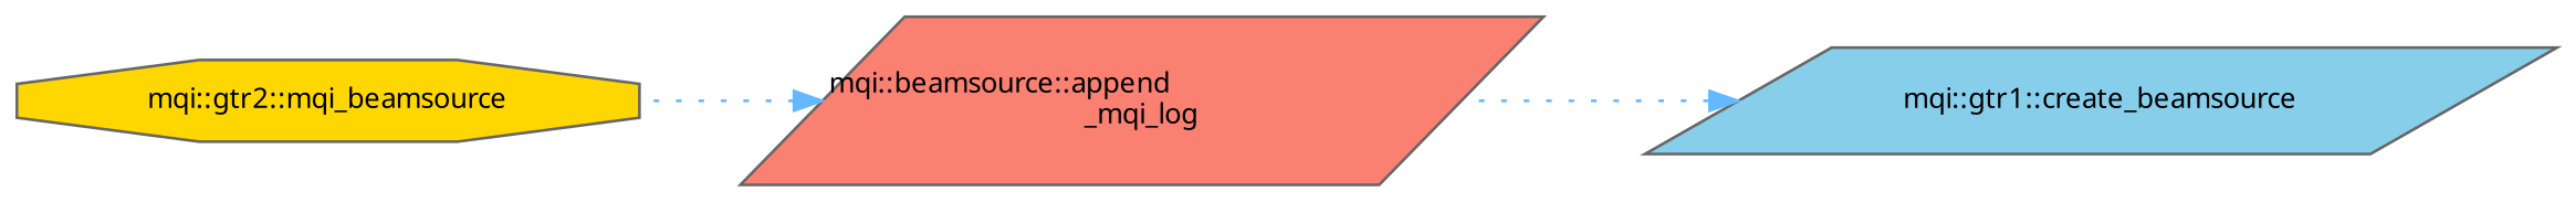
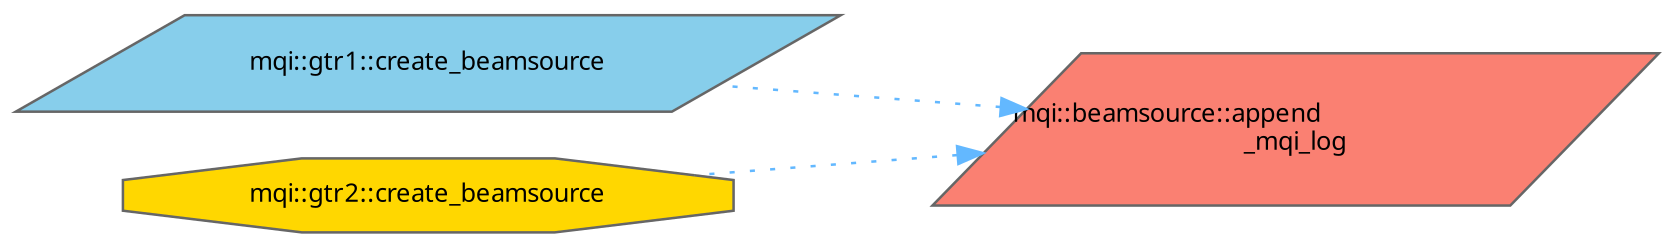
  digraph {
    fontname="Noto Sans"
    rankdir=RL
    node [color=grey40 fontname="Noto Sans" fontsize=10 shape=parallelogram style=filled]
    edge [color=steelblue1 dir=back fontname="Noto Sans" fontsize=10 labelfontname=Helvetica labelfontsize=10 style=dotted]
    n1 [color=gray40 fillcolor=salmon fontcolor=black height=0.2 label="mqi::beamsource::append\l_mqi_log" width=0.4]
    n2 [fillcolor=skyblue height=0.2 label="mqi::gtr1::create_beamsource" width=0.4]
-   n3 [fillcolor=gold height=0.2 label="mqi::gtr2::mqi_beamsource" shape=octagon width=0.4]
-   n2 -> n1
+   n3 [fillcolor=gold height=0.2 label="mqi::gtr2::create_beamsource" shape=octagon width=0.4]
+   n1 -> n2
    n1 -> n3
  }
